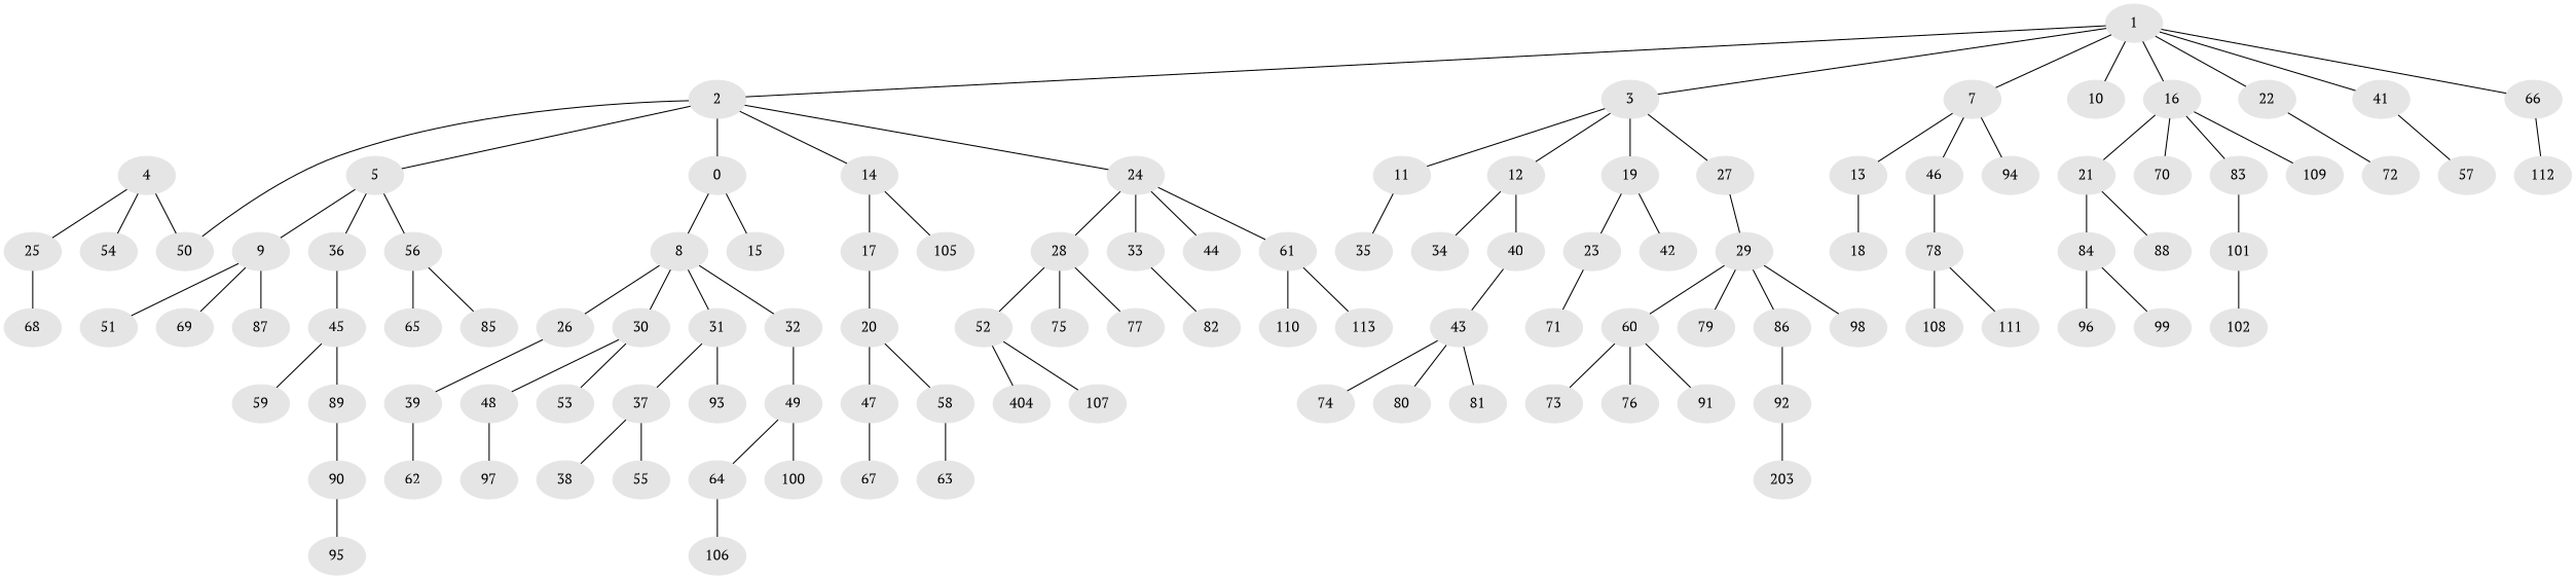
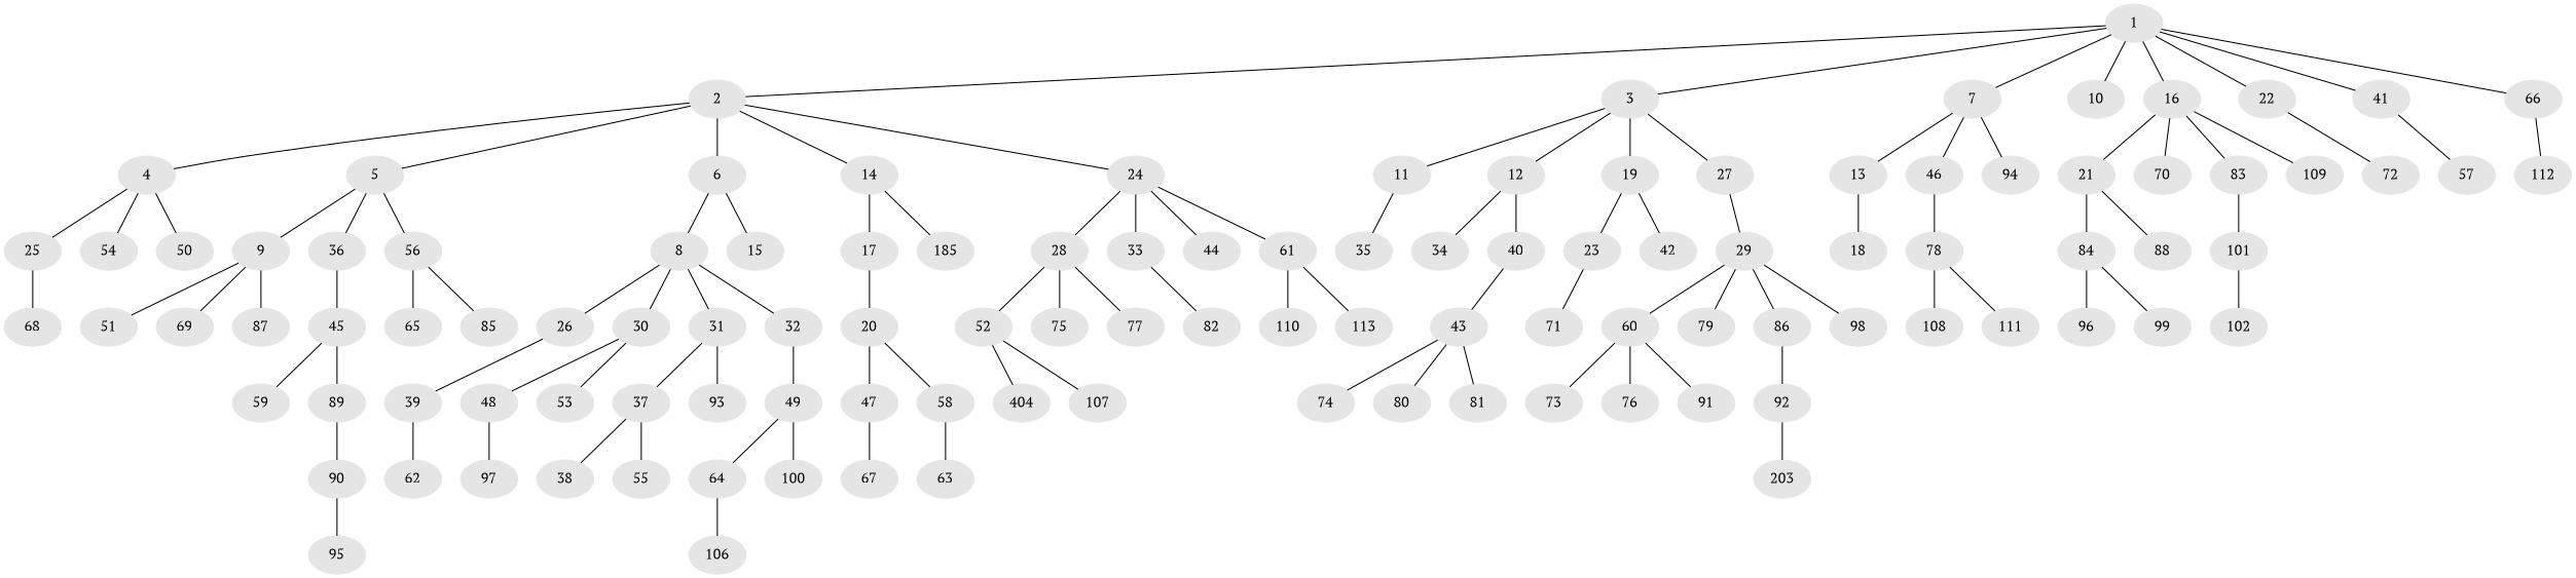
  graph {
    fontname="PT Serif"
    node [color=gray90 fontname="PT Serif" style=filled]
    edge [fontname="PT Serif"]
    1
    2
    3
    7
    10
    16
    22
    41
    66
    4
    5
-   6 [label=0]
+   6
    14
    24
    11
    12
    19
    27
    13
    46
    94
    21
    70
    83
    109
    72
    57
    112
    25
    50
    54
    9
    36
    56
    8
    15
    17
-   105
+   105 [label=185]
    28
    33
    44
    61
    35
    34
    40
    23
    42
    29
    68
    51
    69
    87
    45
    65
    85
    26
    30
    31
    32
    18
    78
    39
    48
    53
    37
    93
    49
    43
    20
    84
    88
    101
    47
    58
    71
    67
    63
    96
    99
    52
    75
    77
    82
    110
    113
    62
    60
    79
    86
    98
    n91 [label=404]
    107
    73
    76
    91
    92
    97
    38
    55
    64
    100
    59
    89
    74
    80
    81
    90
    108
    111
    106
    102
    n112 [label=203]
    95
    1 -- 2
    1 -- 3
    1 -- 7
    1 -- 10
    1 -- 16
    1 -- 22
    1 -- 41
    1 -- 66
-   2 -- 50
+   2 -- 4
    2 -- 5
    2 -- 6
    2 -- 14
    2 -- 24
    3 -- 11
    3 -- 12
    3 -- 19
    3 -- 27
    7 -- 13
    7 -- 46
    7 -- 94
    16 -- 21
    16 -- 70
    16 -- 83
    16 -- 109
    22 -- 72
    41 -- 57
    66 -- 112
    4 -- 25
    4 -- 50
    4 -- 54
    5 -- 9
    5 -- 36
    5 -- 56
    6 -- 8
    6 -- 15
    14 -- 17
    14 -- 105
    24 -- 28
    24 -- 33
    24 -- 44
    24 -- 61
    11 -- 35
    12 -- 34
    12 -- 40
    19 -- 23
    19 -- 42
    27 -- 29
    13 -- 18
    46 -- 78
    21 -- 84
    21 -- 88
    83 -- 101
    25 -- 68
    9 -- 51
    9 -- 69
    9 -- 87
    36 -- 45
    56 -- 65
    56 -- 85
    8 -- 26
    8 -- 30
    8 -- 31
    8 -- 32
    17 -- 20
    28 -- 52
    28 -- 75
    28 -- 77
    33 -- 82
    61 -- 110
    61 -- 113
    40 -- 43
    23 -- 71
    29 -- 60
    29 -- 79
    29 -- 86
    29 -- 98
    45 -- 59
    45 -- 89
    26 -- 39
    30 -- 48
    30 -- 53
    31 -- 37
    31 -- 93
    32 -- 49
    78 -- 108
    78 -- 111
    39 -- 62
    48 -- 97
    37 -- 38
    37 -- 55
    49 -- 64
    49 -- 100
    43 -- 74
    43 -- 80
    43 -- 81
    20 -- 47
    20 -- 58
    84 -- 96
    84 -- 99
    101 -- 102
    47 -- 67
    58 -- 63
    52 -- n91
    52 -- 107
    60 -- 73
    60 -- 76
    60 -- 91
    86 -- 92
    92 -- n112
    64 -- 106
    89 -- 90
    90 -- 95
  }
